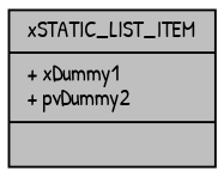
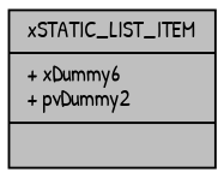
  digraph {
    fontname="Patrick Hand"
-   n1 [color=black fillcolor=grey75 fontcolor=black fontname="Patrick Hand" fontsize=10 height=0.2 label="{xSTATIC_LIST_ITEM\n|+ xDummy1\l+ pvDummy2\l|}" shape=record style=filled width=0.4]
+   n1 [color=black fillcolor=grey75 fontcolor=black fontname="Patrick Hand" fontsize=10 height=0.2 label="{xSTATIC_LIST_ITEM\n|+ xDummy6\l+ pvDummy2\l|}" shape=record style=filled width=0.4]
  }
